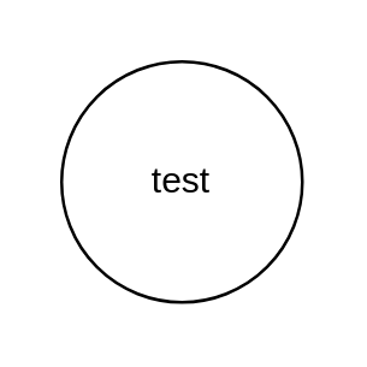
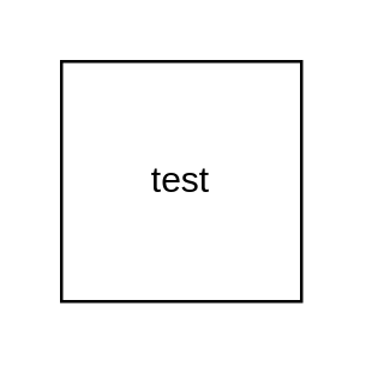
  <mxCell id="0" />
  <mxCell id="1" parent="0" />
- <mxCell id="2" value="test" style="ellipse;whiteSpace=wrap;html=1;aspect=fixed;" vertex="1" parent="1"><mxGeometry x="20" y="20" width="80" height="80" as="geometry" /></mxCell>
+ <mxCell id="2" value="test" style="whiteSpace=wrap;html=1;aspect=fixed;rounded=0;" vertex="1" parent="1"><mxGeometry x="20" y="20" width="80" height="80" as="geometry" /></mxCell>
